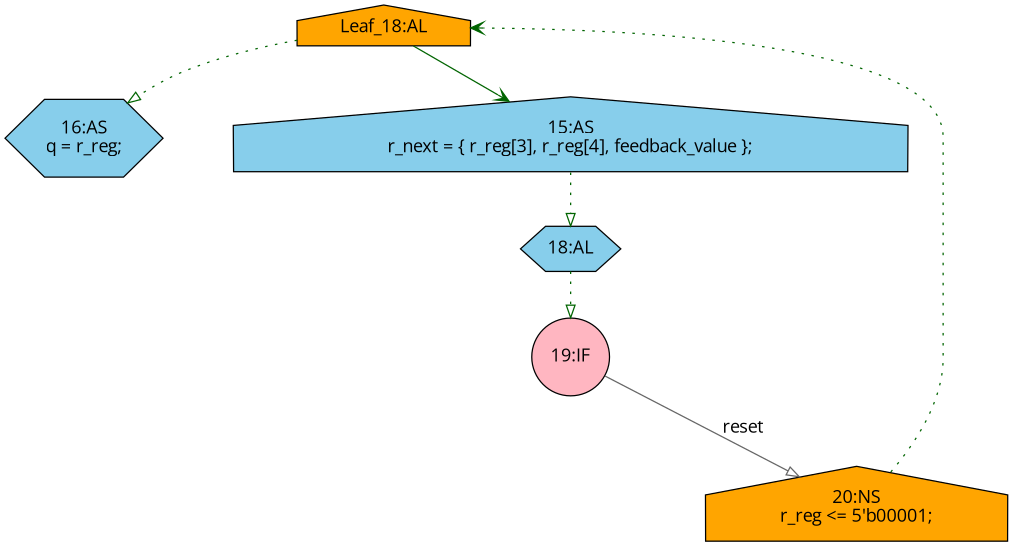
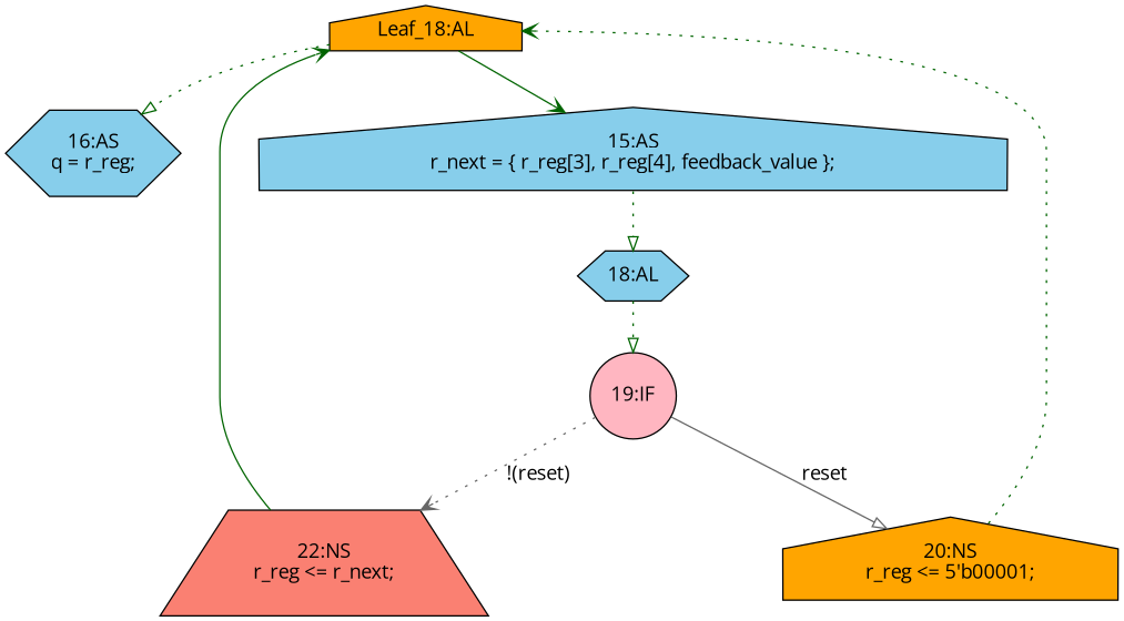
  strict digraph {
    fontname="Open Sans"
    node [fillcolor=skyblue fontname="Open Sans" shape=house style=filled statements="[]" typ=Assign]
    edge [arrowhead=onormal color=darkgreen fontname="Open Sans" style=dotted]
    n1 [def_var="['r_reg']" fillcolor=orange label="Leaf_18:AL" statements="" typ=""]
    n2 [ast="<pyverilog.vparser.ast.Assign object at 0x7f17f110e290>" def_var="['q']" label="16:AS\nq = r_reg;" shape=hexagon use_var="['r_reg']"]
    n3 [ast="<pyverilog.vparser.ast.Assign object at 0x7f17f1164210>" def_var="['r_next']" label="15:AS\nr_next = { r_reg[3], r_reg[4], feedback_value };" use_var="['r_reg', 'r_reg', 'feedback_value']"]
    n4 [ast="<pyverilog.vparser.ast.Always object at 0x7f17f1172650>" clk_sens=True label="18:AL" sens="['clk', 'reset']" shape=hexagon typ=Always use_var="['reset', 'r_next']"]
    n5 [ast="<pyverilog.vparser.ast.IfStatement object at 0x7f17f117d610>" fillcolor=lightpink label="19:IF" shape=circle typ=IfStatement]
+   n6 [ast="<pyverilog.vparser.ast.NonblockingSubstitution object at 0x7f17f1167850>" fillcolor=salmon label="22:NS\nr_reg <= r_next;" shape=trapezium statements="[<pyverilog.vparser.ast.NonblockingSubstitution object at 0x7f17f1167850>]" typ=NonblockingSubstitution]
    n7 [ast="<pyverilog.vparser.ast.NonblockingSubstitution object at 0x7f17f117d4d0>" fillcolor=orange label="20:NS\nr_reg <= 5'b00001;" statements="[<pyverilog.vparser.ast.NonblockingSubstitution object at 0x7f17f117d4d0>]" typ=NonblockingSubstitution]
    n1 -> n2
    n1 -> n3 [arrowhead=vee style=solid]
    n3 -> n4
    n4 -> n5 [cond="[]" lineno=None]
+   n5 -> n6 [arrowhead=vee color=gray40 cond="['reset']" label="!(reset)" lineno=19]
    n5 -> n7 [color=gray40 cond="['reset']" label=reset lineno=19 style=solid]
+   n6 -> n1 [arrowhead=vee cond="[]" lineno=None style=solid]
    n7 -> n1 [arrowhead=vee cond="[]" lineno=None]
  }
